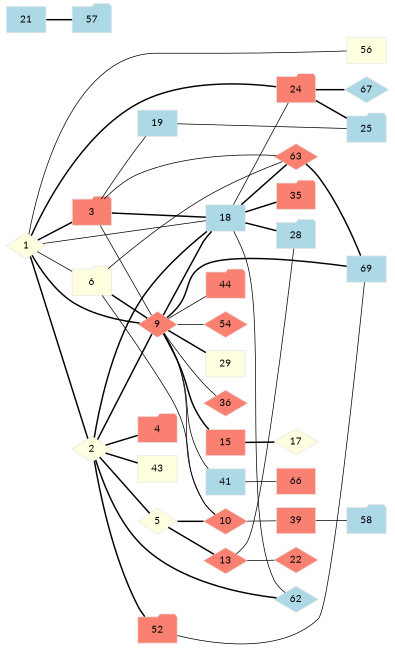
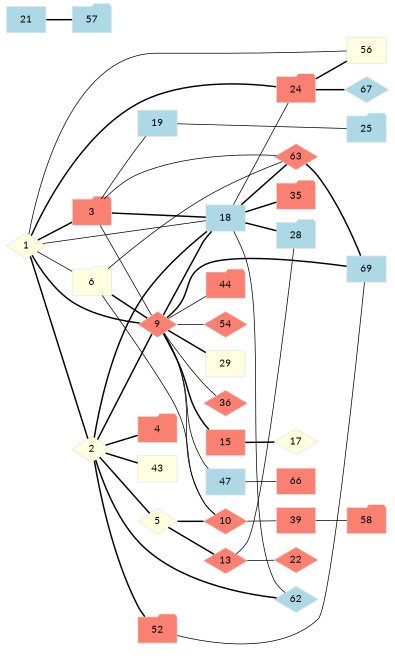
  graph {
    fontname=Lato
    rankdir=LR
    node [color=gray90 fillcolor=salmon fontname=Lato shape=diamond style=filled]
    edge [fontname=Lato style=bold]
    1 [fillcolor=lightyellow super="+31"]
    2 [fillcolor=lightyellow]
    3 [shape=folder super="+16+14+7"]
    6 [fillcolor=lightyellow shape=folder super="+20"]
    9 [super="+38+50+72+33+11"]
    18 [fillcolor=lightblue shape=box super="+48+27+32+49"]
    24 [shape=folder super="+61"]
    56 [fillcolor=lightyellow shape=box]
    4 [shape=folder]
    5 [fillcolor=lightyellow super="+8"]
    43 [fillcolor=lightyellow shape=box]
    52 [shape=folder]
    62 [fillcolor=lightblue super="+64"]
    19 [fillcolor=lightblue shape=box]
    63
    10 [super="+12+40"]
    15 [shape=box]
    29 [fillcolor=lightyellow shape=box]
    36
-   41 [fillcolor=lightblue shape=box]
+   41 [fillcolor=lightblue shape=box label=47]
    44 [shape=folder]
    54
    69 [fillcolor=lightblue shape=box]
    28 [fillcolor=lightblue shape=folder]
    35 [shape=folder]
    67 [fillcolor=lightblue]
    13
    25 [fillcolor=lightblue shape=folder super="+47+70"]
    21 [fillcolor=lightblue shape=box]
    57 [fillcolor=lightblue shape=folder]
    39 [shape=box super="+51+53"]
    22 [super="+26"]
    17 [fillcolor=lightyellow]
    66 [shape=box]
-   58 [fillcolor=lightblue shape=folder]
+   58 [shape=folder]
    1 -- 2
    1 -- 3
    1 -- 6 [style=solid]
    1 -- 9
    1 -- 18 [style=solid]
    1 -- 24
    1 -- 56 [style=solid]
    2 -- 9
    2 -- 18
    2 -- 4
    2 -- 5
    2 -- 43
    2 -- 52
    2 -- 62
    3 -- 9 [style=solid]
    3 -- 18
    3 -- 19 [style=solid]
    3 -- 63 [style=solid]
    6 -- 9
    6 -- 63 [style=solid]
    6 -- 10 [style=solid]
    9 -- 18
    9 -- 10 [style=solid]
    9 -- 15
    9 -- 29
    9 -- 36 [style=solid]
    9 -- 41 [style=solid]
    9 -- 44 [style=solid]
    9 -- 54 [style=solid]
    9 -- 69
    18 -- 24 [style=solid]
    18 -- 62 [style=solid]
    18 -- 63
    18 -- 28
    18 -- 35
-   24 -- 25
+   24 -- 56
    24 -- 67
    5 -- 10
    5 -- 13
    52 -- 69 [style=solid]
    19 -- 25 [style=solid]
    63 -- 69
    10 -- 39 [style=solid]
    15 -- 17
    41 -- 66 [style=solid]
    13 -- 28 [style=solid]
    13 -- 22 [style=solid]
    21 -- 57
    39 -- 58 [style=solid]
  }
